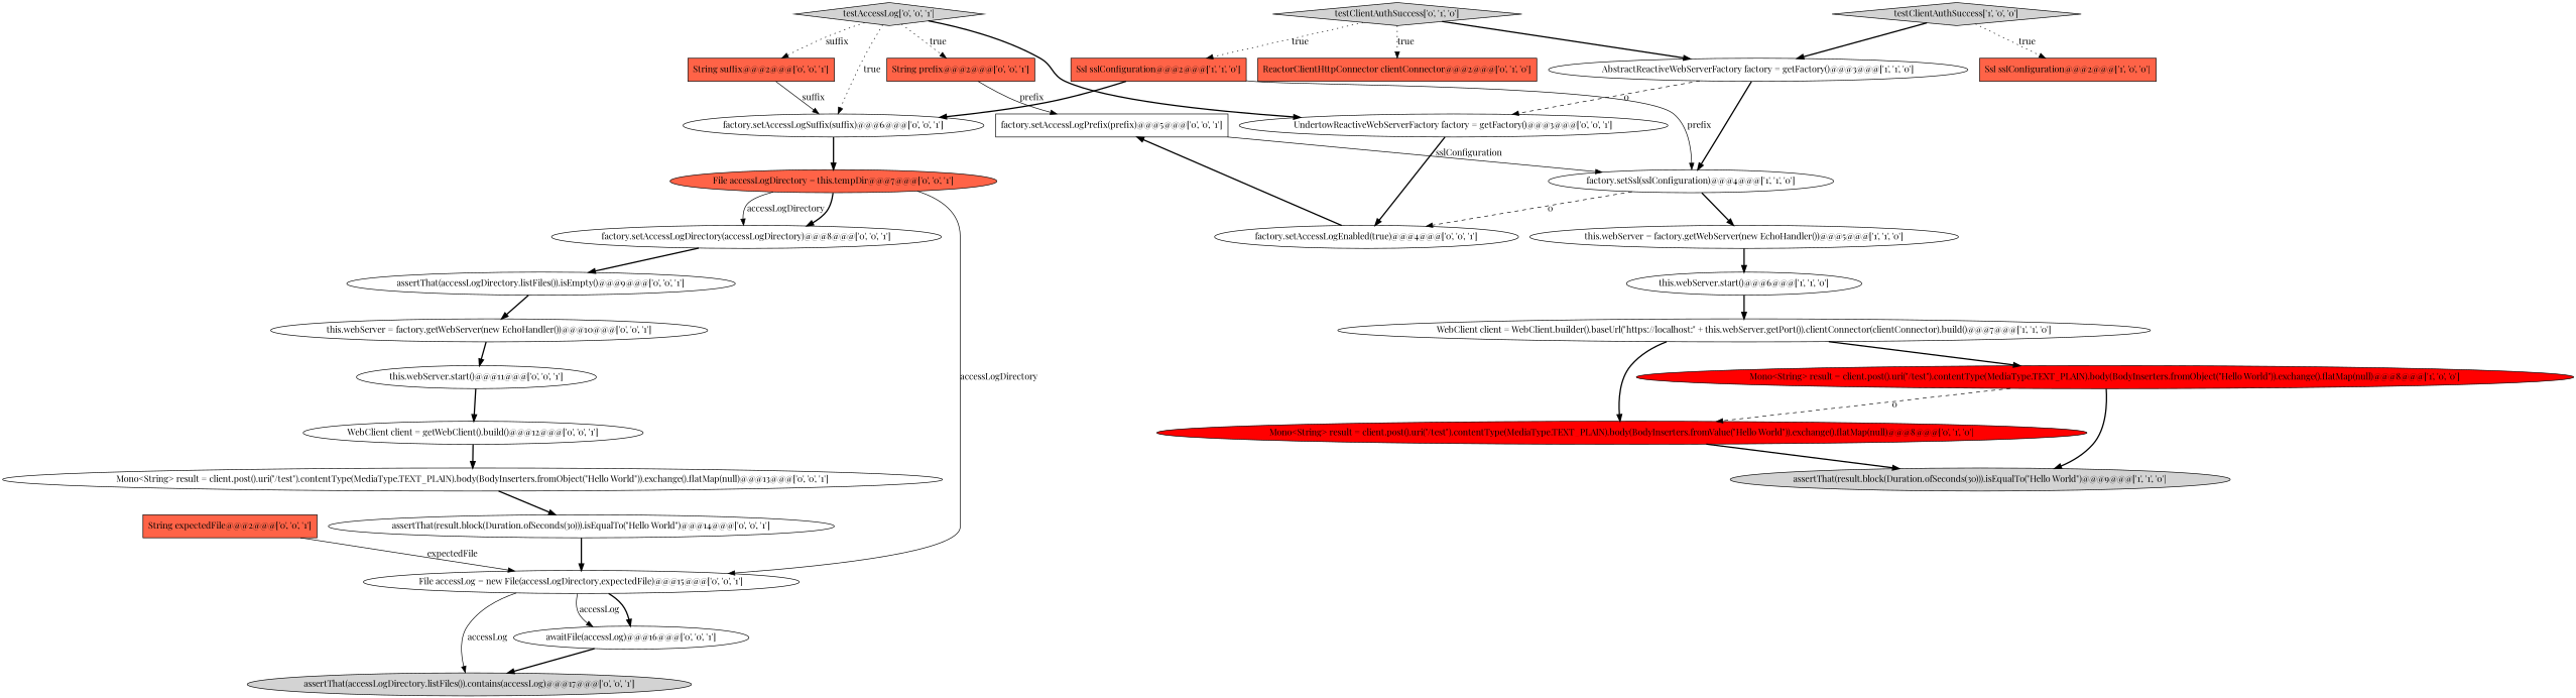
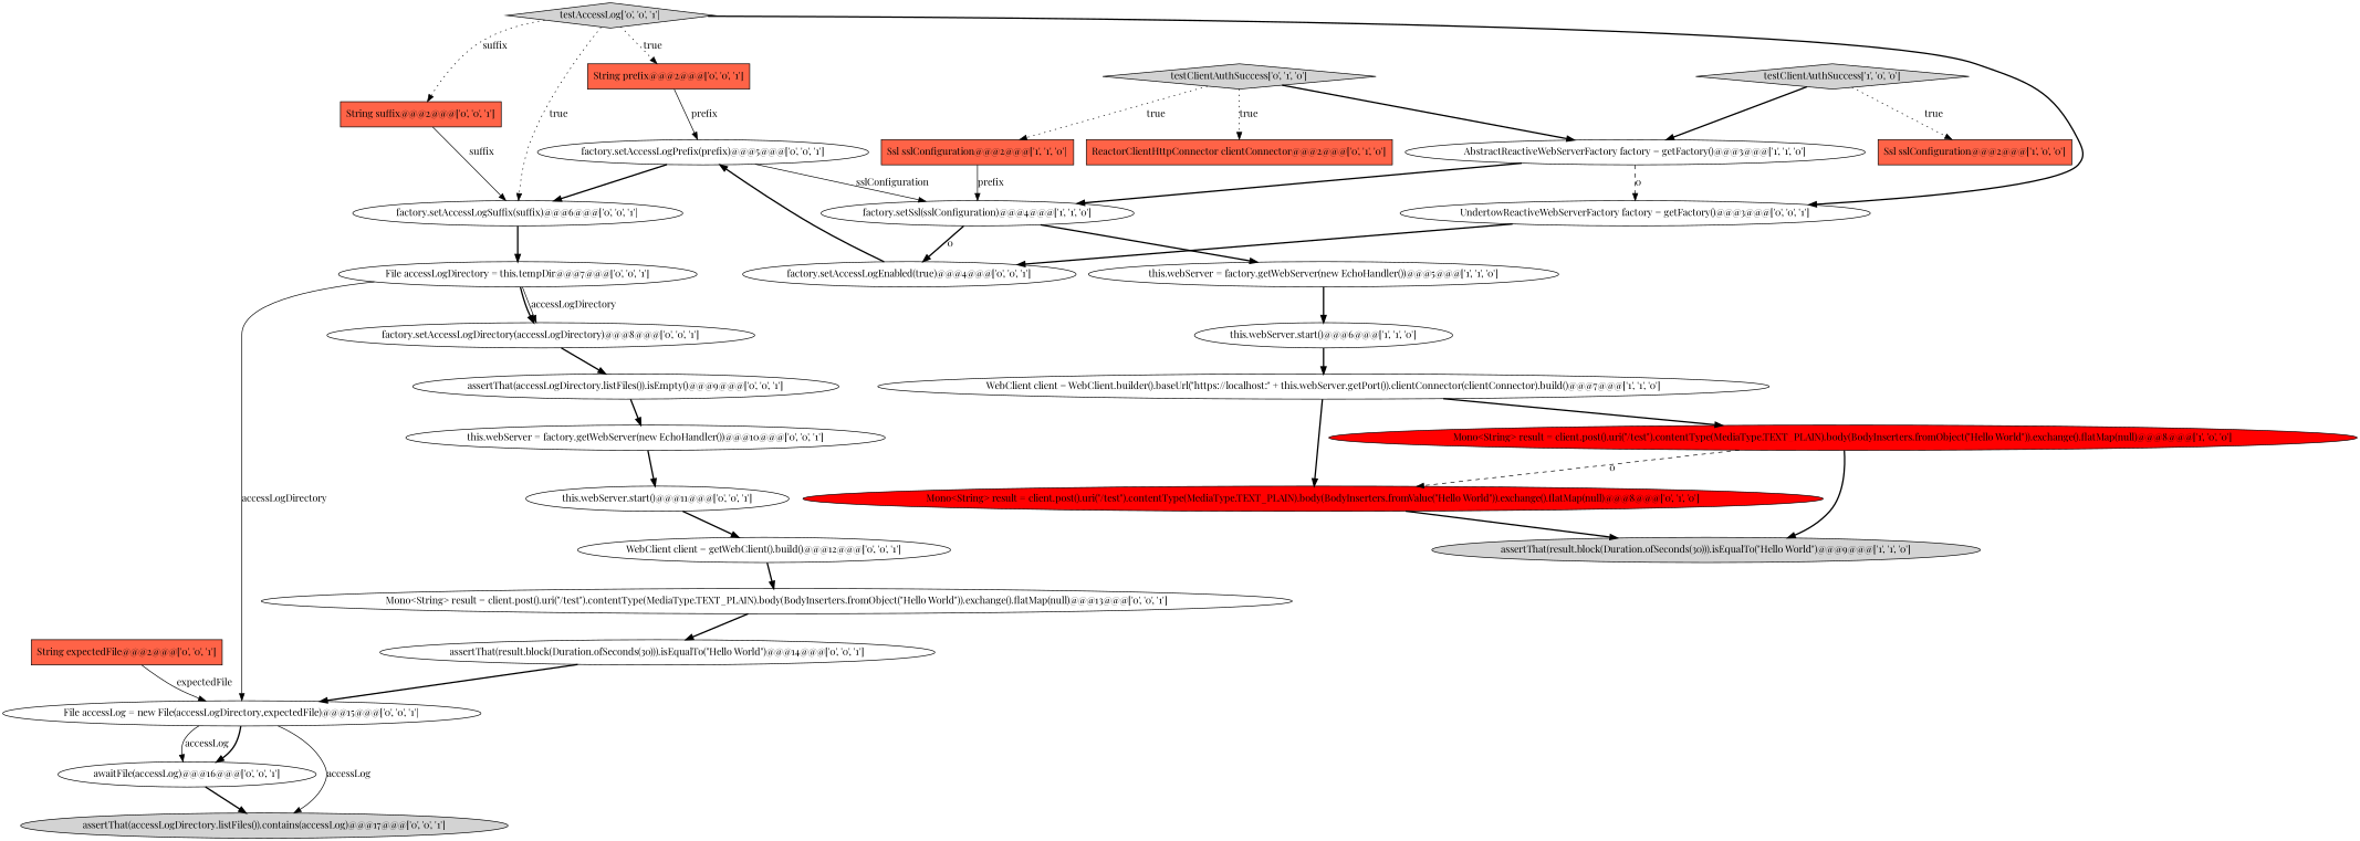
  digraph {
    fontname="Playfair Display"
    node [fillcolor=white fontname="Playfair Display" shape=ellipse style=filled]
    edge [fontname="Playfair Display" style=bold]
    n1 [label="File accessLog = new File(accessLogDirectory,expectedFile)@@@15@@@['0', '0', '1']"]
    n2 [label="awaitFile(accessLog)@@@16@@@['0', '0', '1']"]
    n3 [fillcolor=lightgray label="assertThat(accessLogDirectory.listFiles()).contains(accessLog)@@@17@@@['0', '0', '1']"]
    n4 [fillcolor=tomato label="String expectedFile@@@2@@@['0', '0', '1']" shape=box]
-   n5 [fillcolor=tomato label="File accessLogDirectory = this.tempDir@@@7@@@['0', '0', '1']"]
+   n5 [label="File accessLogDirectory = this.tempDir@@@7@@@['0', '0', '1']"]
    n6 [label="factory.setAccessLogDirectory(accessLogDirectory)@@@8@@@['0', '0', '1']"]
    n7 [label="assertThat(accessLogDirectory.listFiles()).isEmpty()@@@9@@@['0', '0', '1']"]
    n8 [label="this.webServer = factory.getWebServer(new EchoHandler())@@@10@@@['0', '0', '1']"]
    n9 [label="this.webServer = factory.getWebServer(new EchoHandler())@@@5@@@['1', '1', '0']"]
    n10 [label="this.webServer.start()@@@6@@@['1', '1', '0']"]
    n11 [label="WebClient client = WebClient.builder().baseUrl(\"https://localhost:\" + this.webServer.getPort()).clientConnector(clientConnector).build()@@@7@@@['1', '1', '0']"]
    n12 [fillcolor=lightgray label="assertThat(result.block(Duration.ofSeconds(30))).isEqualTo(\"Hello World\")@@@9@@@['1', '1', '0']"]
    n13 [fillcolor=tomato label="String suffix@@@2@@@['0', '0', '1']" shape=box]
    n14 [label="factory.setAccessLogSuffix(suffix)@@@6@@@['0', '0', '1']"]
    n15 [fillcolor=lightgray label="testAccessLog['0', '0', '1']" shape=diamond]
    n16 [fillcolor=tomato label="String prefix@@@2@@@['0', '0', '1']" shape=box]
    n17 [label="UndertowReactiveWebServerFactory factory = getFactory()@@@3@@@['0', '0', '1']"]
-   n18 [label="factory.setAccessLogPrefix(prefix)@@@5@@@['0', '0', '1']" shape=box]
+   n18 [label="factory.setAccessLogPrefix(prefix)@@@5@@@['0', '0', '1']"]
    n19 [label="factory.setAccessLogEnabled(true)@@@4@@@['0', '0', '1']"]
    n20 [label="factory.setSsl(sslConfiguration)@@@4@@@['1', '1', '0']"]
    n21 [label="this.webServer.start()@@@11@@@['0', '0', '1']"]
    n22 [label="WebClient client = getWebClient().build()@@@12@@@['0', '0', '1']"]
    n23 [fillcolor=red label="Mono<String> result = client.post().uri(\"/test\").contentType(MediaType.TEXT_PLAIN).body(BodyInserters.fromValue(\"Hello World\")).exchange().flatMap(null)@@@8@@@['0', '1', '0']"]
    n24 [fillcolor=red label="Mono<String> result = client.post().uri(\"/test\").contentType(MediaType.TEXT_PLAIN).body(BodyInserters.fromObject(\"Hello World\")).exchange().flatMap(null)@@@8@@@['1', '0', '0']"]
    n25 [fillcolor=tomato label="Ssl sslConfiguration@@@2@@@['1', '0', '0']" shape=box]
    n26 [label="assertThat(result.block(Duration.ofSeconds(30))).isEqualTo(\"Hello World\")@@@14@@@['0', '0', '1']"]
    n27 [label="Mono<String> result = client.post().uri(\"/test\").contentType(MediaType.TEXT_PLAIN).body(BodyInserters.fromObject(\"Hello World\")).exchange().flatMap(null)@@@13@@@['0', '0', '1']"]
    n28 [label="AbstractReactiveWebServerFactory factory = getFactory()@@@3@@@['1', '1', '0']"]
    n29 [fillcolor=lightgray label="testClientAuthSuccess['0', '1', '0']" shape=diamond]
    n30 [fillcolor=tomato label="ReactorClientHttpConnector clientConnector@@@2@@@['0', '1', '0']" shape=box]
    n31 [fillcolor=tomato label="Ssl sslConfiguration@@@2@@@['1', '1', '0']" shape=box]
    n32 [fillcolor=lightgray label="testClientAuthSuccess['1', '0', '0']" shape=diamond]
    n1 -> n2
    n1 -> n2 [label=accessLog style=solid]
    n1 -> n3 [label=accessLog style=solid]
    n2 -> n3
    n4 -> n1 [label=expectedFile style=solid]
    n5 -> n1 [label=accessLogDirectory style=solid]
    n5 -> n6 [label=accessLogDirectory style=solid]
    n5 -> n6
    n6 -> n7
    n7 -> n8
    n8 -> n21
    n9 -> n10
    n10 -> n11
    n11 -> n23
    n11 -> n24
    n13 -> n14 [label=suffix style=solid]
    n14 -> n5
    n15 -> n13 [label=suffix style=dotted]
    n15 -> n14 [label=true style=dotted]
    n15 -> n16 [label=true style=dotted]
    n15 -> n17
    n16 -> n18 [label=prefix style=solid]
    n17 -> n19
-   n31 -> n14
+   n18 -> n14
    n18 -> n20 [label=sslConfiguration style=solid]
    n19 -> n18
    n20 -> n9
-   n20 -> n19 [label=0 style=dashed]
+   n20 -> n19 [label=0]
    n21 -> n22
    n22 -> n27
    n23 -> n12
    n24 -> n12
    n24 -> n23 [label=0 style=dashed]
    n26 -> n1
    n27 -> n26
    n28 -> n17 [label=0 style=dashed]
    n28 -> n20
    n29 -> n28
    n29 -> n30 [label=true style=dotted]
    n29 -> n31 [label=true style=dotted]
    n31 -> n20 [label=prefix style=solid]
    n32 -> n25 [label=true style=dotted]
    n32 -> n28
  }
